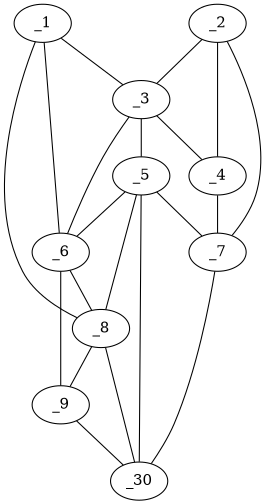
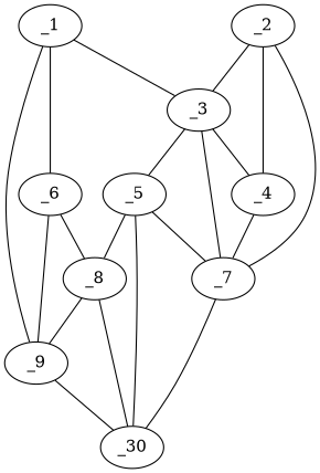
  graph {
    node [y=107]
    edge [valence=2]
    _3 [x=61 y=58]
    _1 [x=5]
    _6 [x=97 y=85]
    _9 [x=112]
    _2 [x=60 y=47]
    _4 [x=65 y=48]
    _7 [x=101 y=20]
    _5 [x=96 y=77]
    _8 [x=110 y=95]
    n10 [label=_30 x=126 y=47]
-   _3 -- _6
+   _3 -- _7
    _3 -- _4
    _3 -- _5 [valence=1]
    _1 -- _3 [valence=1]
    _1 -- _6
-   _1 -- _8 [valence=1]
+   _1 -- _9 [valence=1]
    _6 -- _9 [valence=1]
    _6 -- _8
    _9 -- n10 [valence=1]
    _2 -- _3
    _2 -- _4
    _2 -- _7 [valence=1]
    _4 -- _7
    _7 -- n10 [valence=1]
-   _5 -- _6
    _5 -- _7 [valence=1]
    _5 -- _8
    _5 -- n10
    _8 -- _9 [valence=1]
    _8 -- n10 [valence=1]
  }
